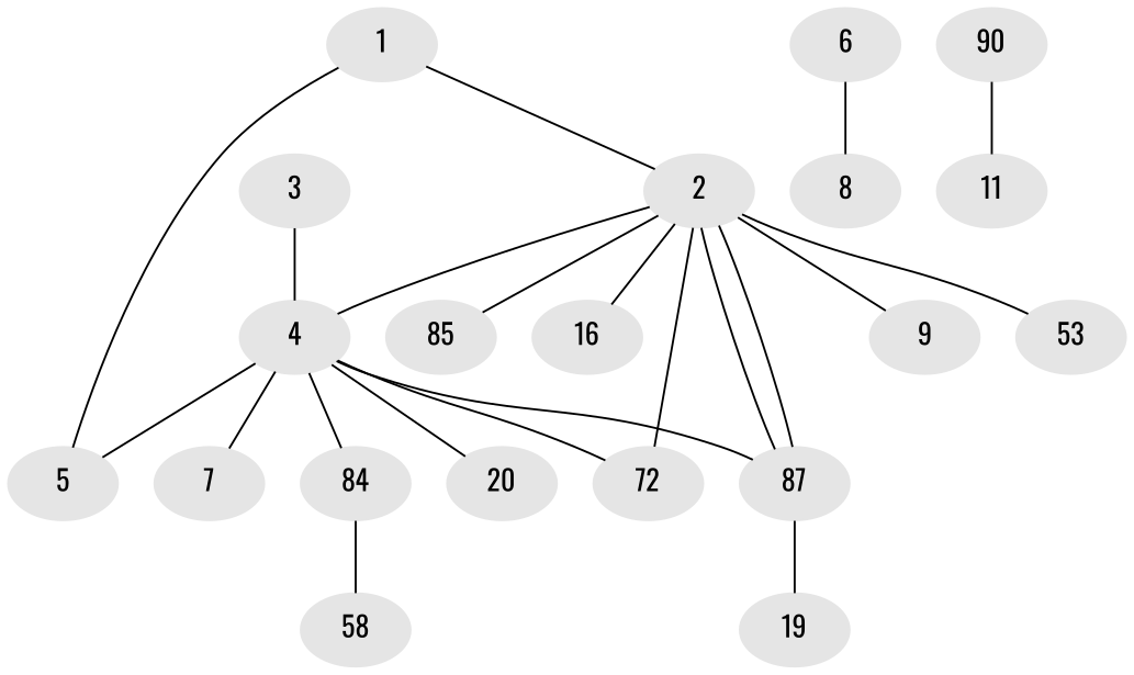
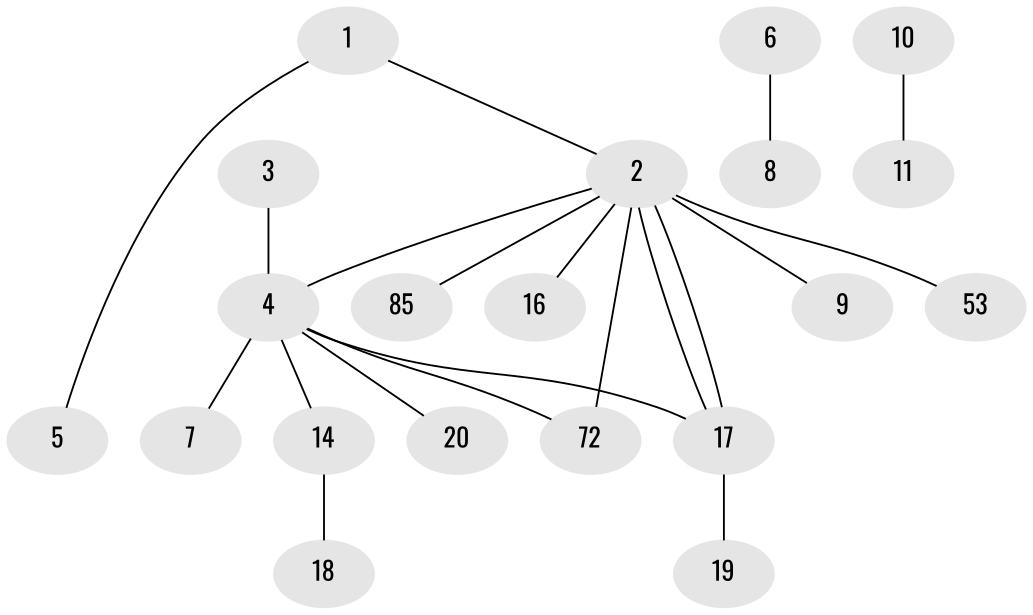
  graph {
    fontname=Oswald
    node [color=gray90 fontname=Oswald style=filled]
    edge [fontname=Oswald]
    1
    2
    5
    4
    9
    n6 [label=72]
    n7 [label=53]
    n8 [label=85]
    16
-   17 [label=87]
+   17
    3
    7
-   14 [label=84]
+   14
    20
    6
    8
    19
-   10 [label=90]
+   10
    11
-   18 [label=58]
+   18
    1 -- 2
    1 -- 5
    2 -- 4
    2 -- 9
    2 -- n6
    2 -- n7
    2 -- n8
    2 -- 16
    2 -- 17
    2 -- 17
-   4 -- 5
    4 -- n6
    4 -- 17
    4 -- 7
    4 -- 14
    4 -- 20
    17 -- 19
    3 -- 4
    14 -- 18
    6 -- 8
    10 -- 11
  }
